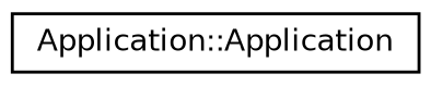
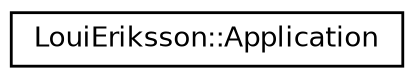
  digraph {
    rankdir=LR
-   n1 [color=black fillcolor=white fontname=Helvetica fontsize=10 height=0.2 label="Application::Application" shape=record style=filled width=0.4]
+   n1 [color=black fillcolor=white fontname=Helvetica fontsize=10 height=0.2 label="LouiEriksson::Application" shape=record style=filled width=0.4]
  }
